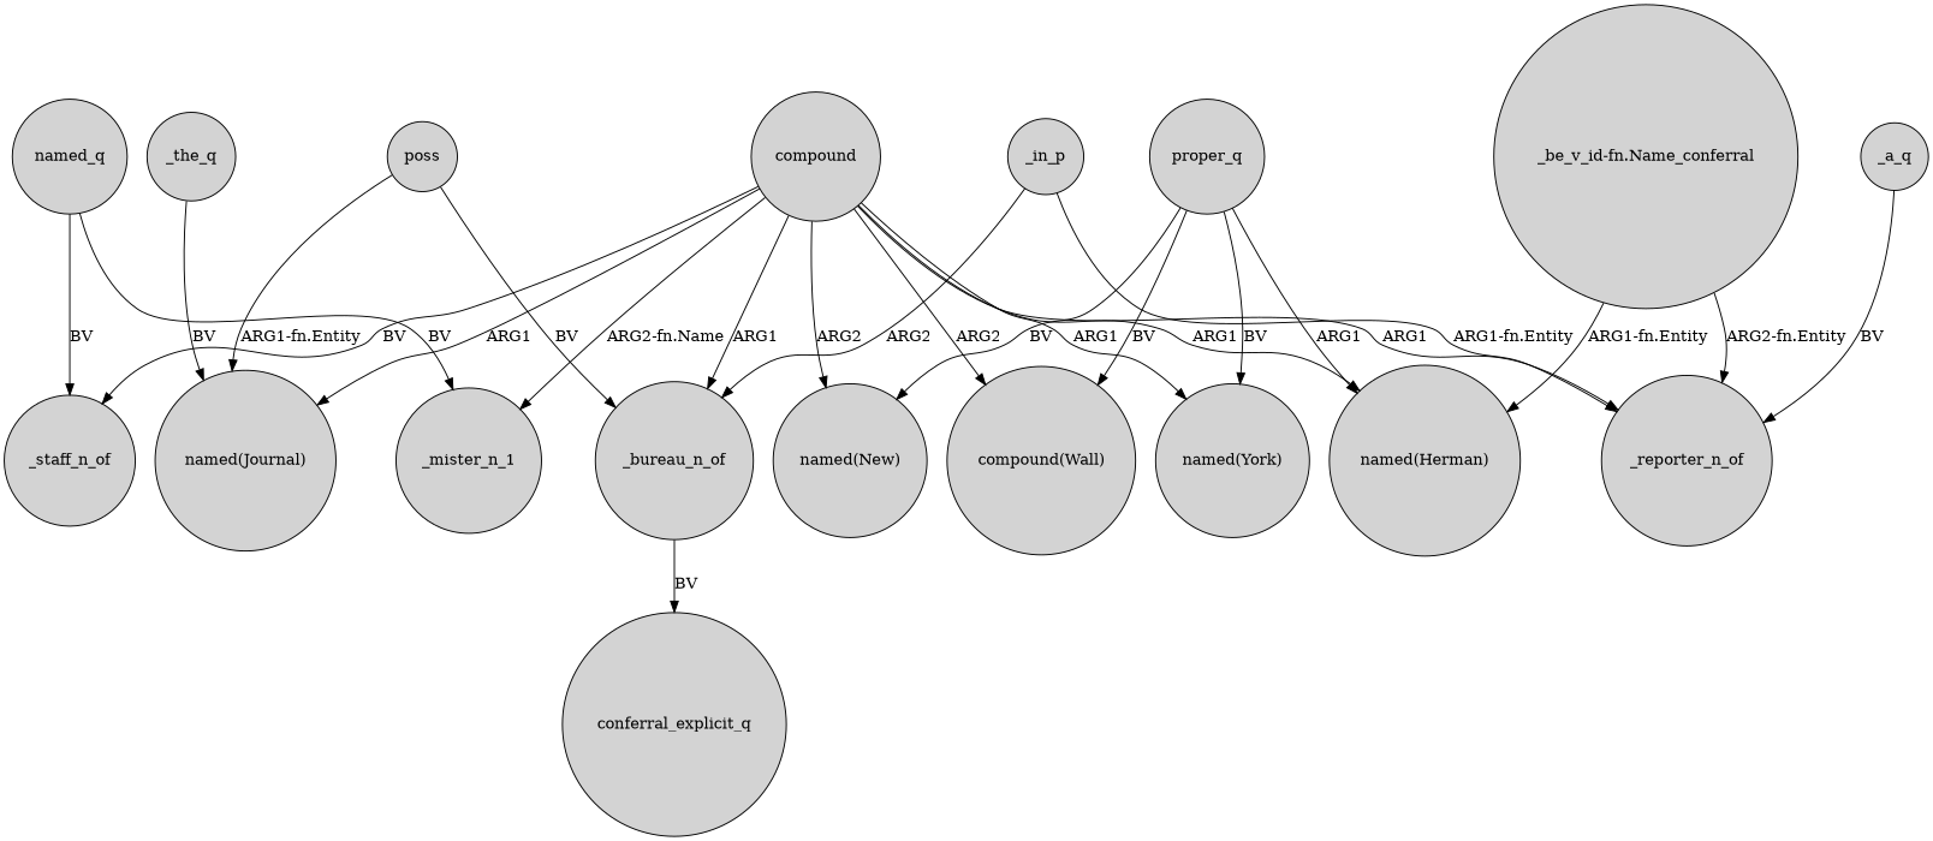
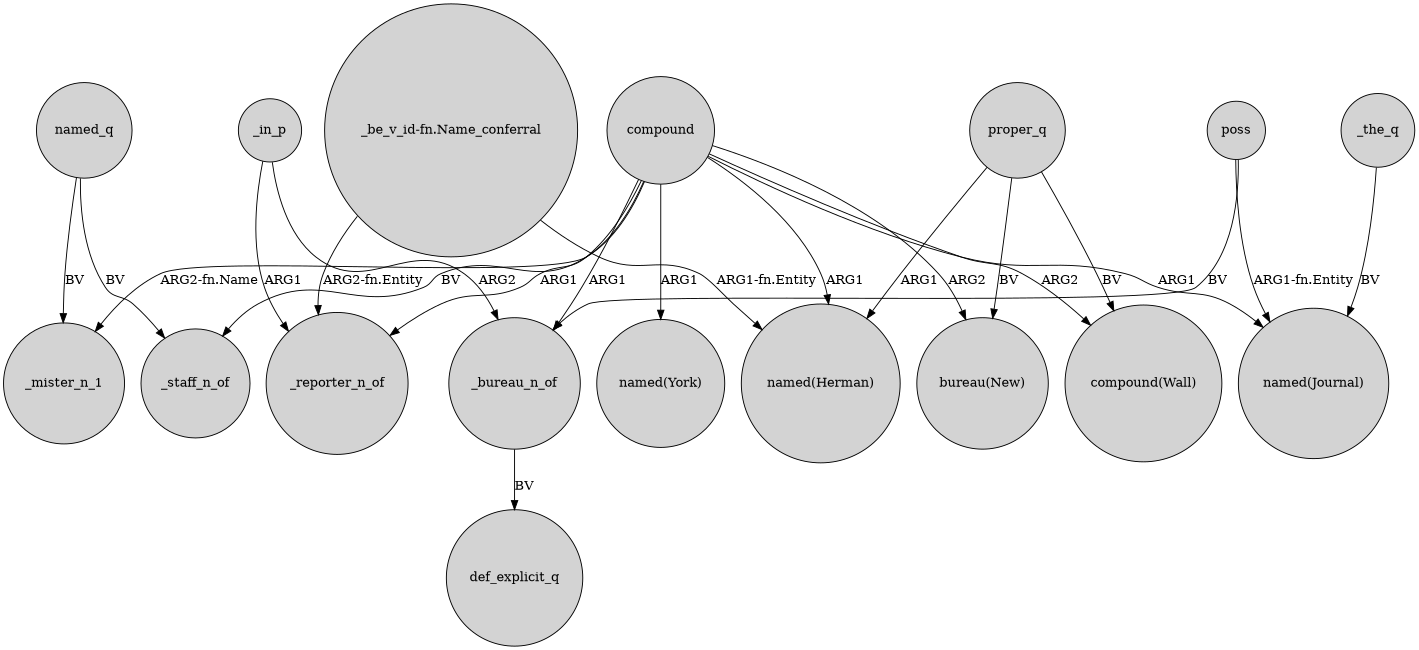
  digraph {
    node [shape=circle style=filled]
    compound
    _mister_n_1
    _staff_n_of
    _reporter_n_of
-   "named(New)"
+   "named(New)" [label="bureau(New)"]
    "named(Journal)"
    _bureau_n_of
    "named(Herman)"
    "named(York)"
    n10 [label="compound(Wall)"]
-   def_explicit_q [label=conferral_explicit_q]
+   def_explicit_q
    n12 [label=named_q]
    proper_q
    poss
    _in_p
    _the_q
    "_be_v_id-fn.Name_conferral"
-   _a_q
    compound -> _mister_n_1 [label="ARG2-fn.Name"]
    compound -> _staff_n_of [label=BV]
    compound -> _reporter_n_of [label=ARG1]
    compound -> "named(New)" [label=ARG2]
    compound -> "named(Journal)" [label=ARG1]
    compound -> _bureau_n_of [label=ARG1]
    compound -> "named(Herman)" [label=ARG1]
    compound -> "named(York)" [label=ARG1]
    compound -> n10 [label=ARG2]
    _bureau_n_of -> def_explicit_q [label=BV]
    n12 -> _mister_n_1 [label=BV]
    n12 -> _staff_n_of [label=BV]
    proper_q -> "named(New)" [label=BV]
    proper_q -> "named(Herman)" [label=ARG1]
-   proper_q -> "named(York)" [label=BV]
    proper_q -> n10 [label=BV]
    poss -> "named(Journal)" [label="ARG1-fn.Entity"]
    poss -> _bureau_n_of [label=BV]
-   _in_p -> _reporter_n_of [label="ARG1-fn.Entity"]
+   _in_p -> _reporter_n_of [label=ARG1]
    _in_p -> _bureau_n_of [label=ARG2]
    _the_q -> "named(Journal)" [label=BV]
    "_be_v_id-fn.Name_conferral" -> _reporter_n_of [label="ARG2-fn.Entity"]
    "_be_v_id-fn.Name_conferral" -> "named(Herman)" [label="ARG1-fn.Entity"]
-   _a_q -> _reporter_n_of [label=BV]
  }
